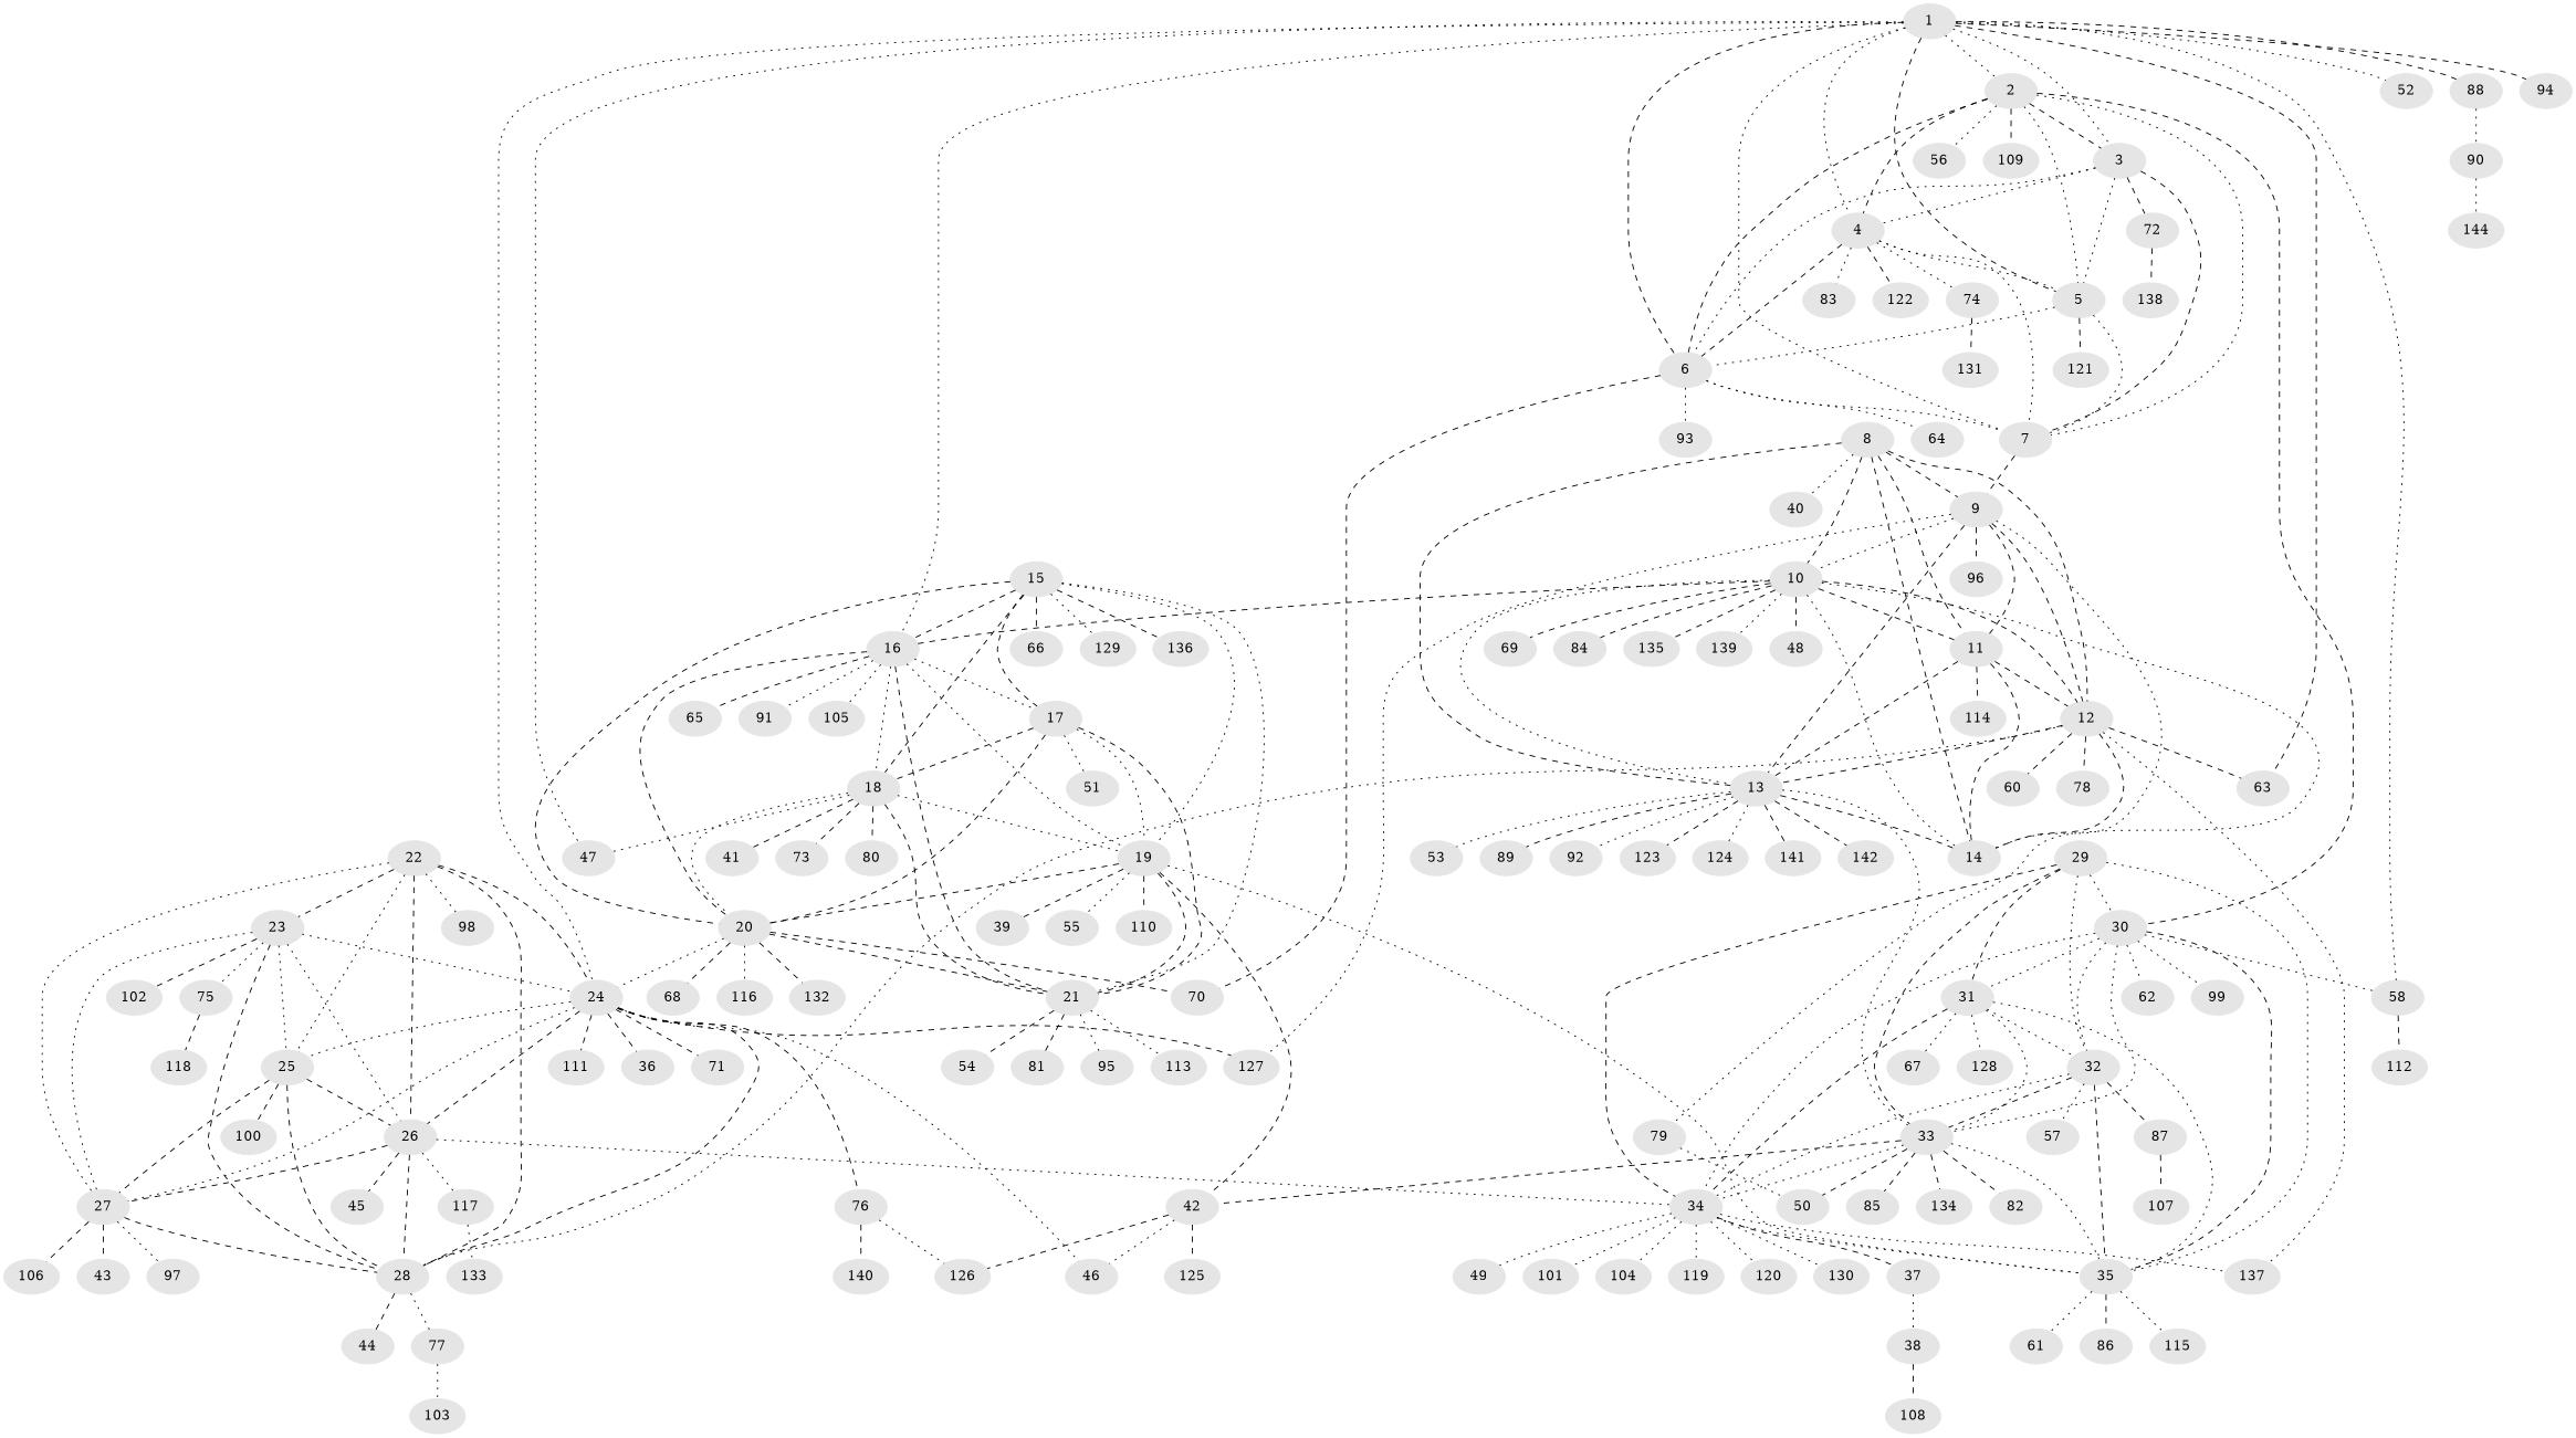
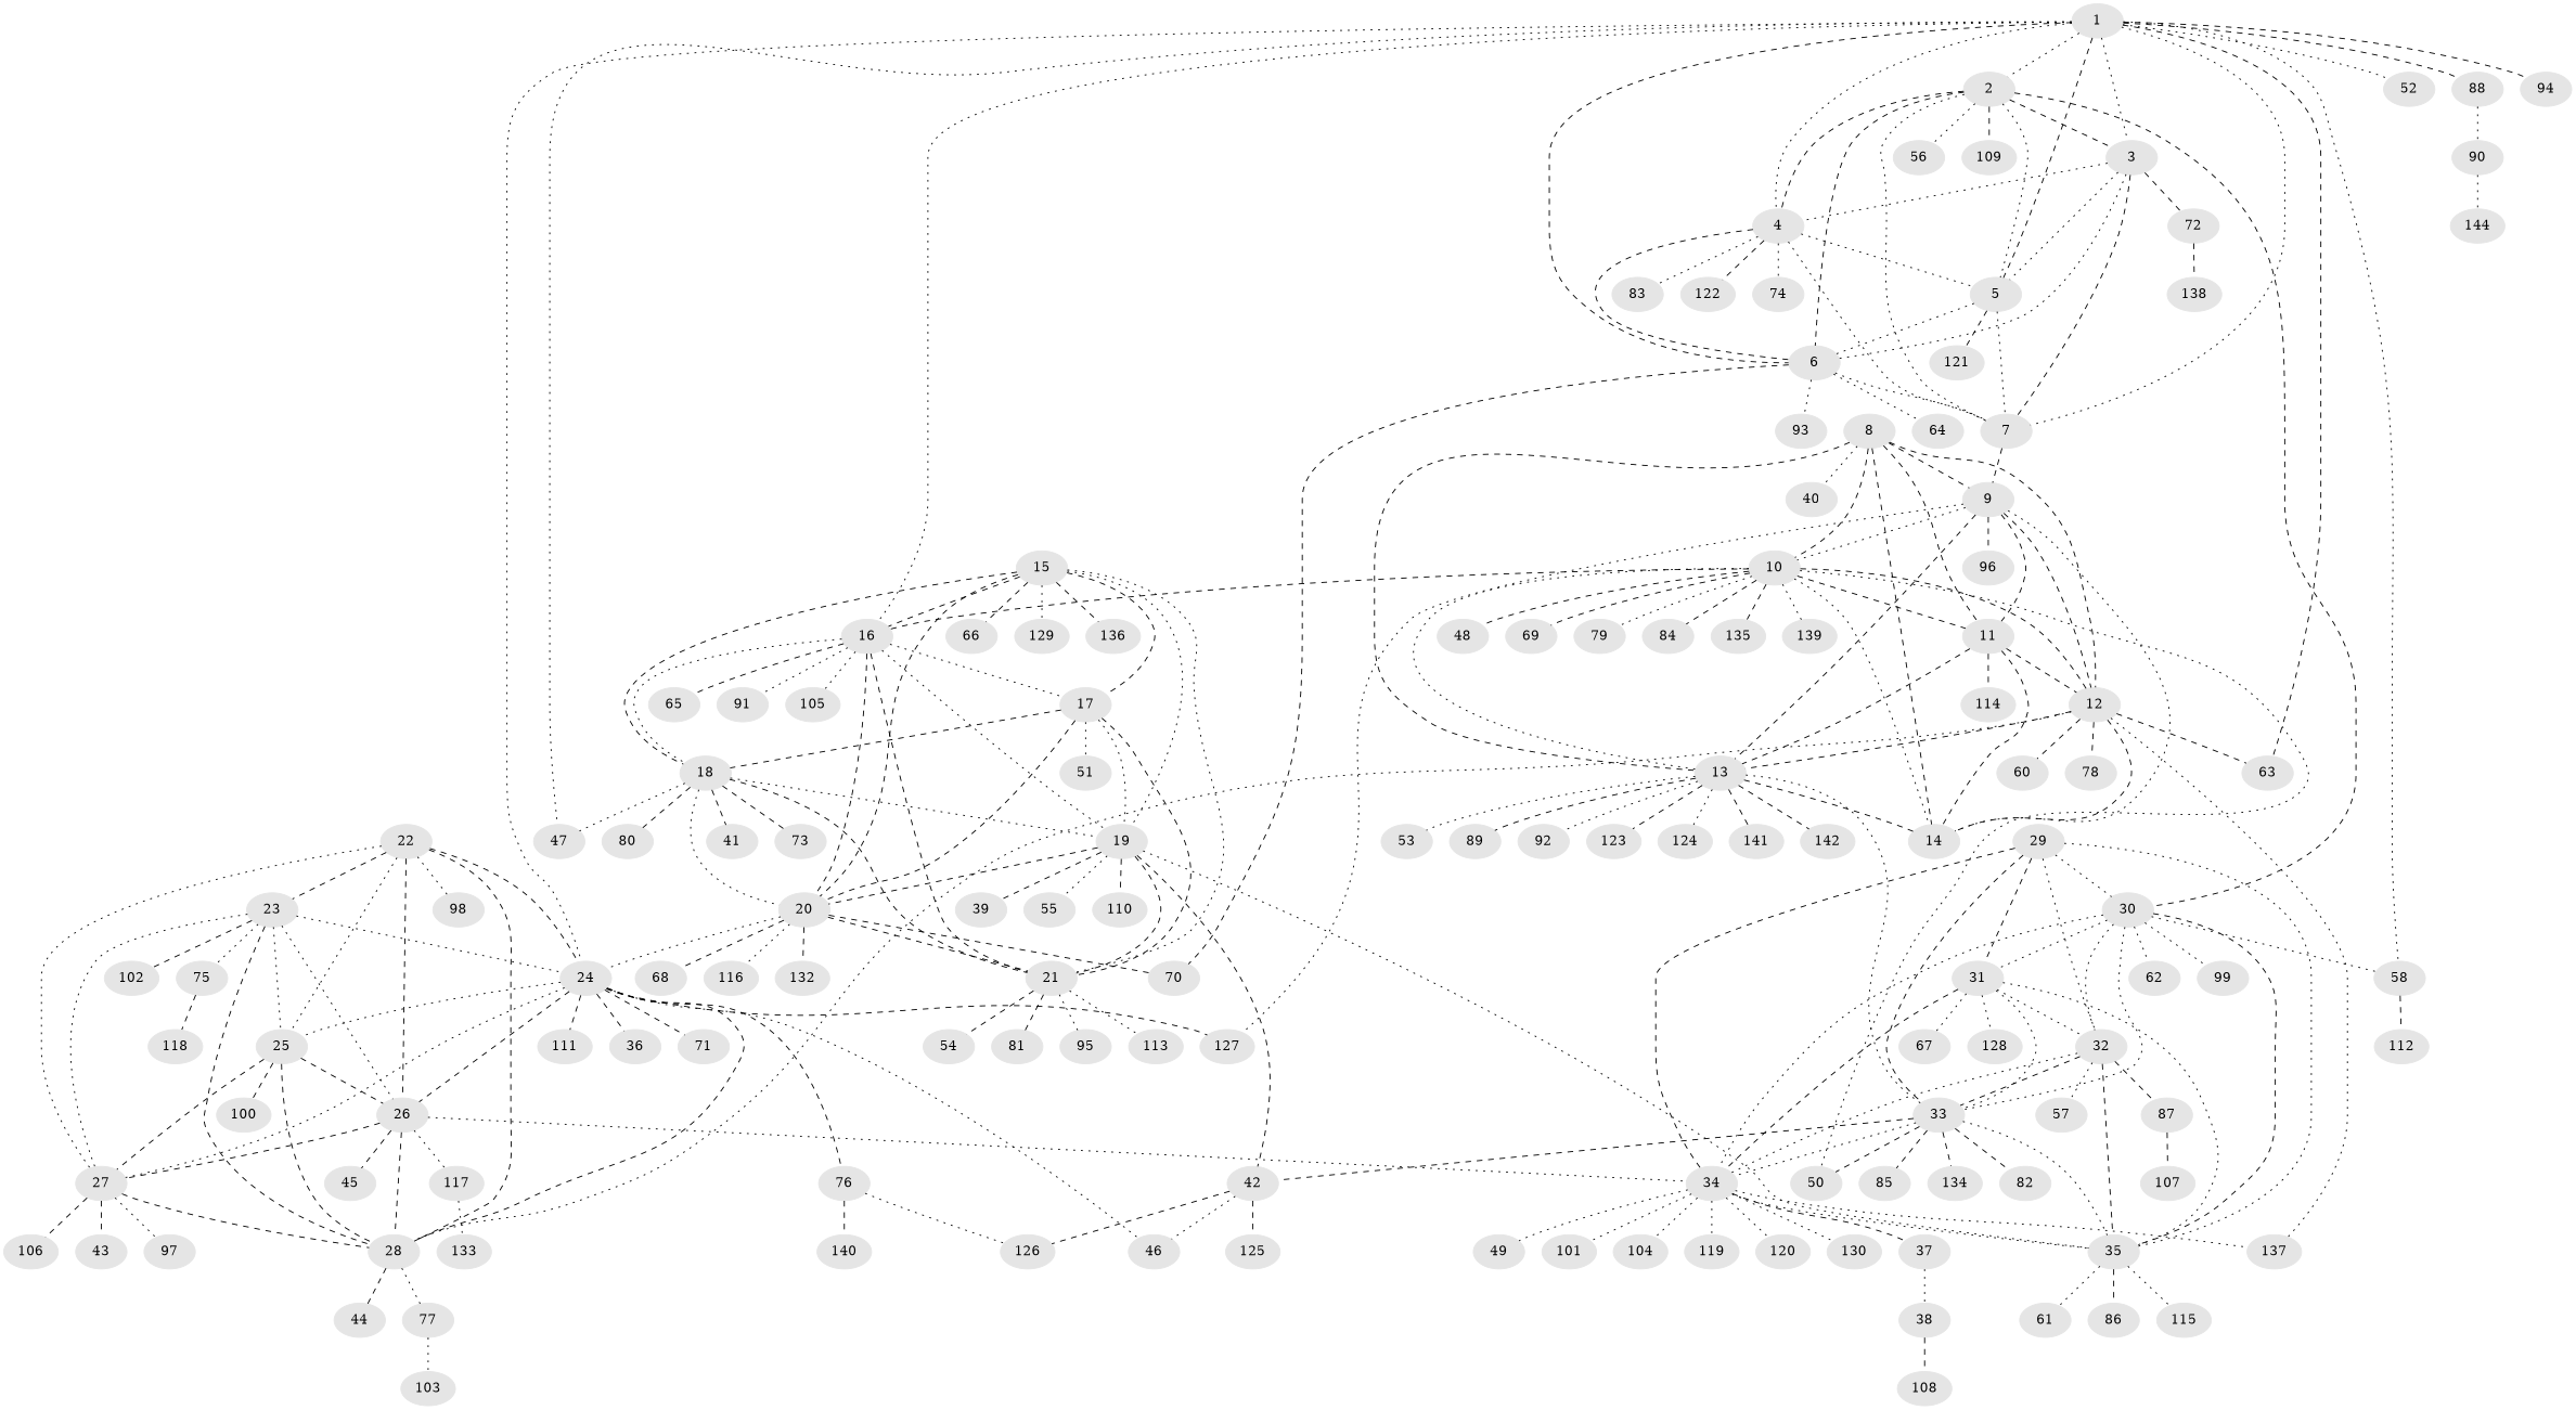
  graph {
    node [color=gray90 style=filled]
    edge [style=dashed]
    1
    2
    3
    4
    5
    6
    7
    16
    24
    47
    52
    58
    63
    88
    94
    30
    56
    109
    72
    74
    83
    122
    121
    64
    70
    93
    9
    17
    18
    19
    20
    21
    65
    91
    105
    127
    28
    25
    26
    27
    36
    46
    71
    76
    111
    112
    90
    33
    35
    34
    31
    32
    62
    99
    138
-   131
    10
    11
    12
    13
    14
    96
    8
    40
    48
    50
    69
    79
    84
    135
    139
    114
    60
    78
    137
    53
    89
    92
    123
    124
    141
    142
    44
    77
    42
    82
    85
    134
    15
    66
    129
    136
    51
    41
    73
    80
    39
    55
    110
    68
    116
    132
    54
    81
    95
    113
    61
    86
    115
    125
    126
    22
    23
    98
    75
    102
    100
    45
    117
    43
    97
    106
    118
    140
    37
    49
    101
    104
    119
    120
    130
    133
    103
    29
    67
    128
    57
    87
    107
    38
    108
    144
    1 -- 2 [style=dotted]
    1 -- 3 [style=dotted]
    1 -- 4 [style=dotted]
    1 -- 5
    1 -- 6
    1 -- 7 [style=dotted]
    1 -- 16 [style=dotted]
    1 -- 24 [style=dotted]
    1 -- 47 [style=dotted]
    1 -- 52 [style=dotted]
    1 -- 58 [style=dotted]
    1 -- 63
    1 -- 88
    1 -- 94
    2 -- 3
    2 -- 4
    2 -- 5 [style=dotted]
    2 -- 6
    2 -- 7 [style=dotted]
    2 -- 30
    2 -- 56 [style=dotted]
    2 -- 109
    3 -- 4 [style=dotted]
    3 -- 5 [style=dotted]
    3 -- 6 [style=dotted]
    3 -- 7
    3 -- 72
    4 -- 5 [style=dotted]
    4 -- 6
    4 -- 7 [style=dotted]
    4 -- 74 [style=dotted]
    4 -- 83 [style=dotted]
    4 -- 122
    5 -- 6 [style=dotted]
    5 -- 7 [style=dotted]
    5 -- 121
    6 -- 7 [style=dotted]
    6 -- 64 [style=dotted]
    6 -- 70
    6 -- 93 [style=dotted]
    7 -- 9
    16 -- 17 [style=dotted]
    16 -- 18 [style=dotted]
    16 -- 19 [style=dotted]
    16 -- 20
    16 -- 21
    16 -- 65
    16 -- 91 [style=dotted]
    16 -- 105 [style=dotted]
    24 -- 127
    24 -- 28
    24 -- 25 [style=dotted]
    24 -- 26
    24 -- 27 [style=dotted]
    24 -- 36
    24 -- 46 [style=dotted]
    24 -- 71
    24 -- 76
    24 -- 111
    58 -- 112
    88 -- 90 [style=dotted]
    30 -- 58 [style=dotted]
    30 -- 33 [style=dotted]
    30 -- 35
    30 -- 34 [style=dotted]
    30 -- 31 [style=dotted]
    30 -- 32 [style=dotted]
    30 -- 62 [style=dotted]
    30 -- 99 [style=dotted]
    72 -- 138
-   74 -- 131
    9 -- 127 [style=dotted]
    9 -- 10 [style=dotted]
    9 -- 11
    9 -- 12
    9 -- 13
    9 -- 14 [style=dotted]
    9 -- 96
    17 -- 18
    17 -- 19 [style=dotted]
    17 -- 20
    17 -- 21
    17 -- 51 [style=dotted]
    18 -- 47 [style=dotted]
    18 -- 19 [style=dotted]
    18 -- 20 [style=dotted]
    18 -- 21
    18 -- 41
    18 -- 73
    18 -- 80
    19 -- 20
    19 -- 21
    19 -- 35 [style=dotted]
    19 -- 42
    19 -- 39
    19 -- 55 [style=dotted]
    19 -- 110
    20 -- 24 [style=dotted]
    20 -- 70
    20 -- 21
    20 -- 68
    20 -- 116 [style=dotted]
    20 -- 132
    21 -- 54
    21 -- 81
    21 -- 95 [style=dotted]
    21 -- 113 [style=dotted]
    28 -- 44
    28 -- 77 [style=dotted]
    25 -- 28
    25 -- 26
    25 -- 27
    25 -- 100
    26 -- 28
    26 -- 27
    26 -- 34 [style=dotted]
    26 -- 45
    26 -- 117 [style=dotted]
    27 -- 28
    27 -- 43
    27 -- 97 [style=dotted]
    27 -- 106
    76 -- 126 [style=dotted]
    76 -- 140
    90 -- 144 [style=dotted]
    33 -- 35 [style=dotted]
    33 -- 34 [style=dotted]
    33 -- 50
    33 -- 42
    33 -- 82
    33 -- 85
    33 -- 134
    35 -- 61 [style=dotted]
    35 -- 86
    35 -- 115 [style=dotted]
    34 -- 35 [style=dotted]
    34 -- 137 [style=dotted]
    34 -- 37
    34 -- 49 [style=dotted]
    34 -- 101 [style=dotted]
    34 -- 104 [style=dotted]
    34 -- 119 [style=dotted]
    34 -- 120 [style=dotted]
    34 -- 130 [style=dotted]
    31 -- 33 [style=dotted]
    31 -- 35 [style=dotted]
    31 -- 34
    31 -- 32 [style=dotted]
    31 -- 67 [style=dotted]
    31 -- 128 [style=dotted]
    32 -- 33
    32 -- 35
    32 -- 34 [style=dotted]
    32 -- 57 [style=dotted]
    32 -- 87
    10 -- 16
    10 -- 11
    10 -- 12
    10 -- 13 [style=dotted]
    10 -- 14 [style=dotted]
    10 -- 48
-   79 -- 50 [style=dotted]
+   10 -- 50 [style=dotted]
    10 -- 69
    10 -- 79 [style=dotted]
    10 -- 84
    10 -- 135
    10 -- 139 [style=dotted]
    11 -- 12
    11 -- 13
    11 -- 14
    11 -- 114
    12 -- 63
    12 -- 28 [style=dotted]
    12 -- 13
    12 -- 14
    12 -- 60
    12 -- 78
    12 -- 137 [style=dotted]
    13 -- 33 [style=dotted]
    13 -- 14
    13 -- 53 [style=dotted]
    13 -- 89
    13 -- 92 [style=dotted]
    13 -- 123
    13 -- 124 [style=dotted]
    13 -- 141
    13 -- 142
    8 -- 9
    8 -- 10
    8 -- 11
    8 -- 12
    8 -- 13
    8 -- 14
    8 -- 40 [style=dotted]
    77 -- 103 [style=dotted]
    42 -- 46 [style=dotted]
    42 -- 125
    42 -- 126
    15 -- 16
    15 -- 17
    15 -- 18
    15 -- 19 [style=dotted]
    15 -- 20
    15 -- 21 [style=dotted]
    15 -- 66
    15 -- 129 [style=dotted]
    15 -- 136
    22 -- 24
    22 -- 28
    22 -- 25 [style=dotted]
    22 -- 26
    22 -- 27 [style=dotted]
    22 -- 23
    22 -- 98 [style=dotted]
    23 -- 24 [style=dotted]
    23 -- 28
    23 -- 25 [style=dotted]
    23 -- 26 [style=dotted]
    23 -- 27 [style=dotted]
    23 -- 75 [style=dotted]
    23 -- 102
    75 -- 118
    117 -- 133 [style=dotted]
    37 -- 38 [style=dotted]
    29 -- 30 [style=dotted]
    29 -- 33
    29 -- 35 [style=dotted]
    29 -- 34
    29 -- 31
    29 -- 32 [style=dotted]
    87 -- 107
    38 -- 108
  }
